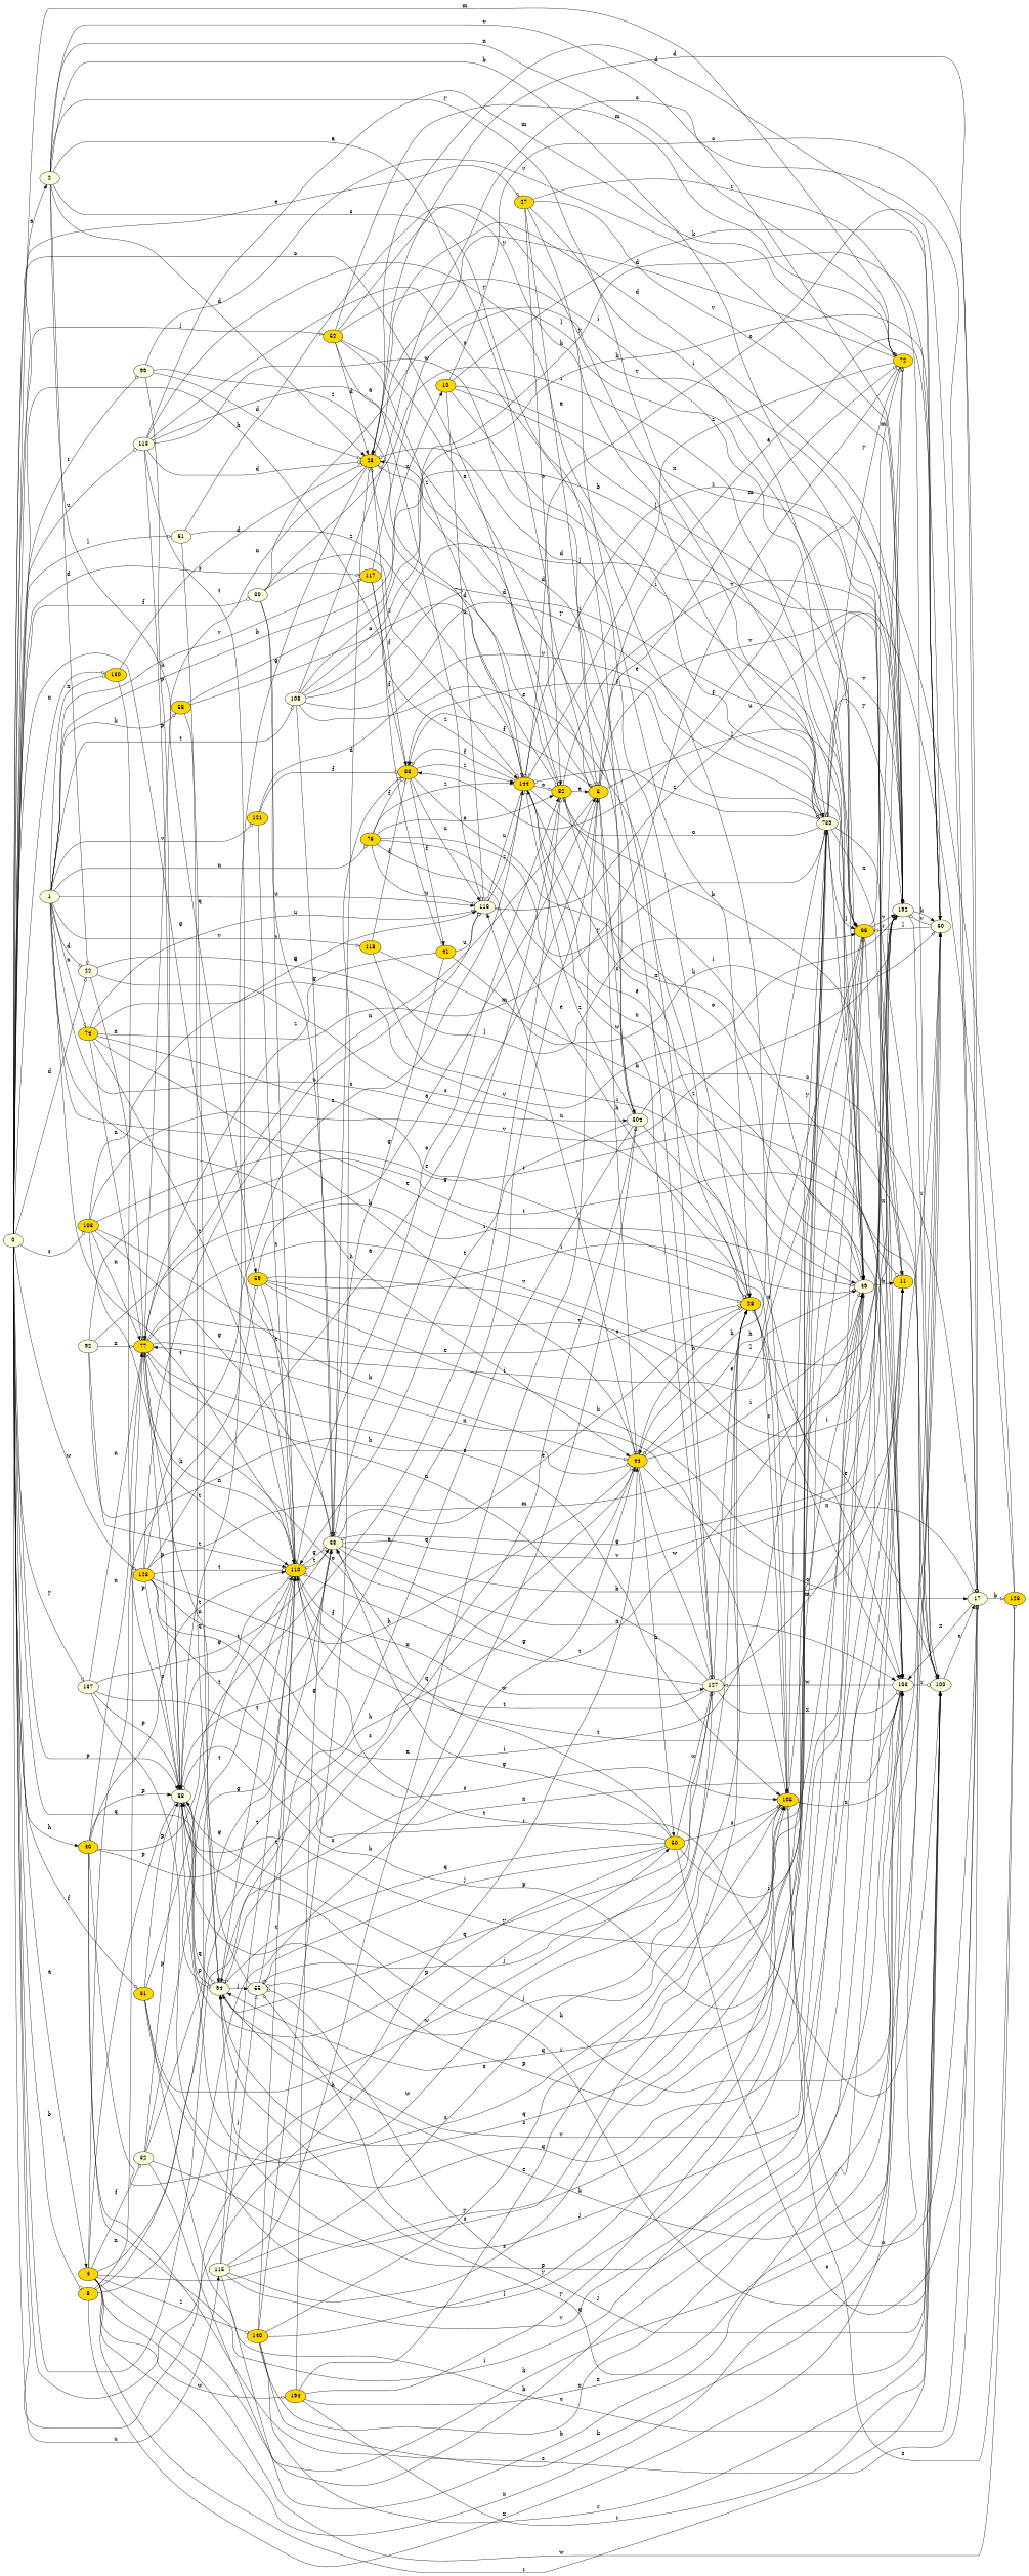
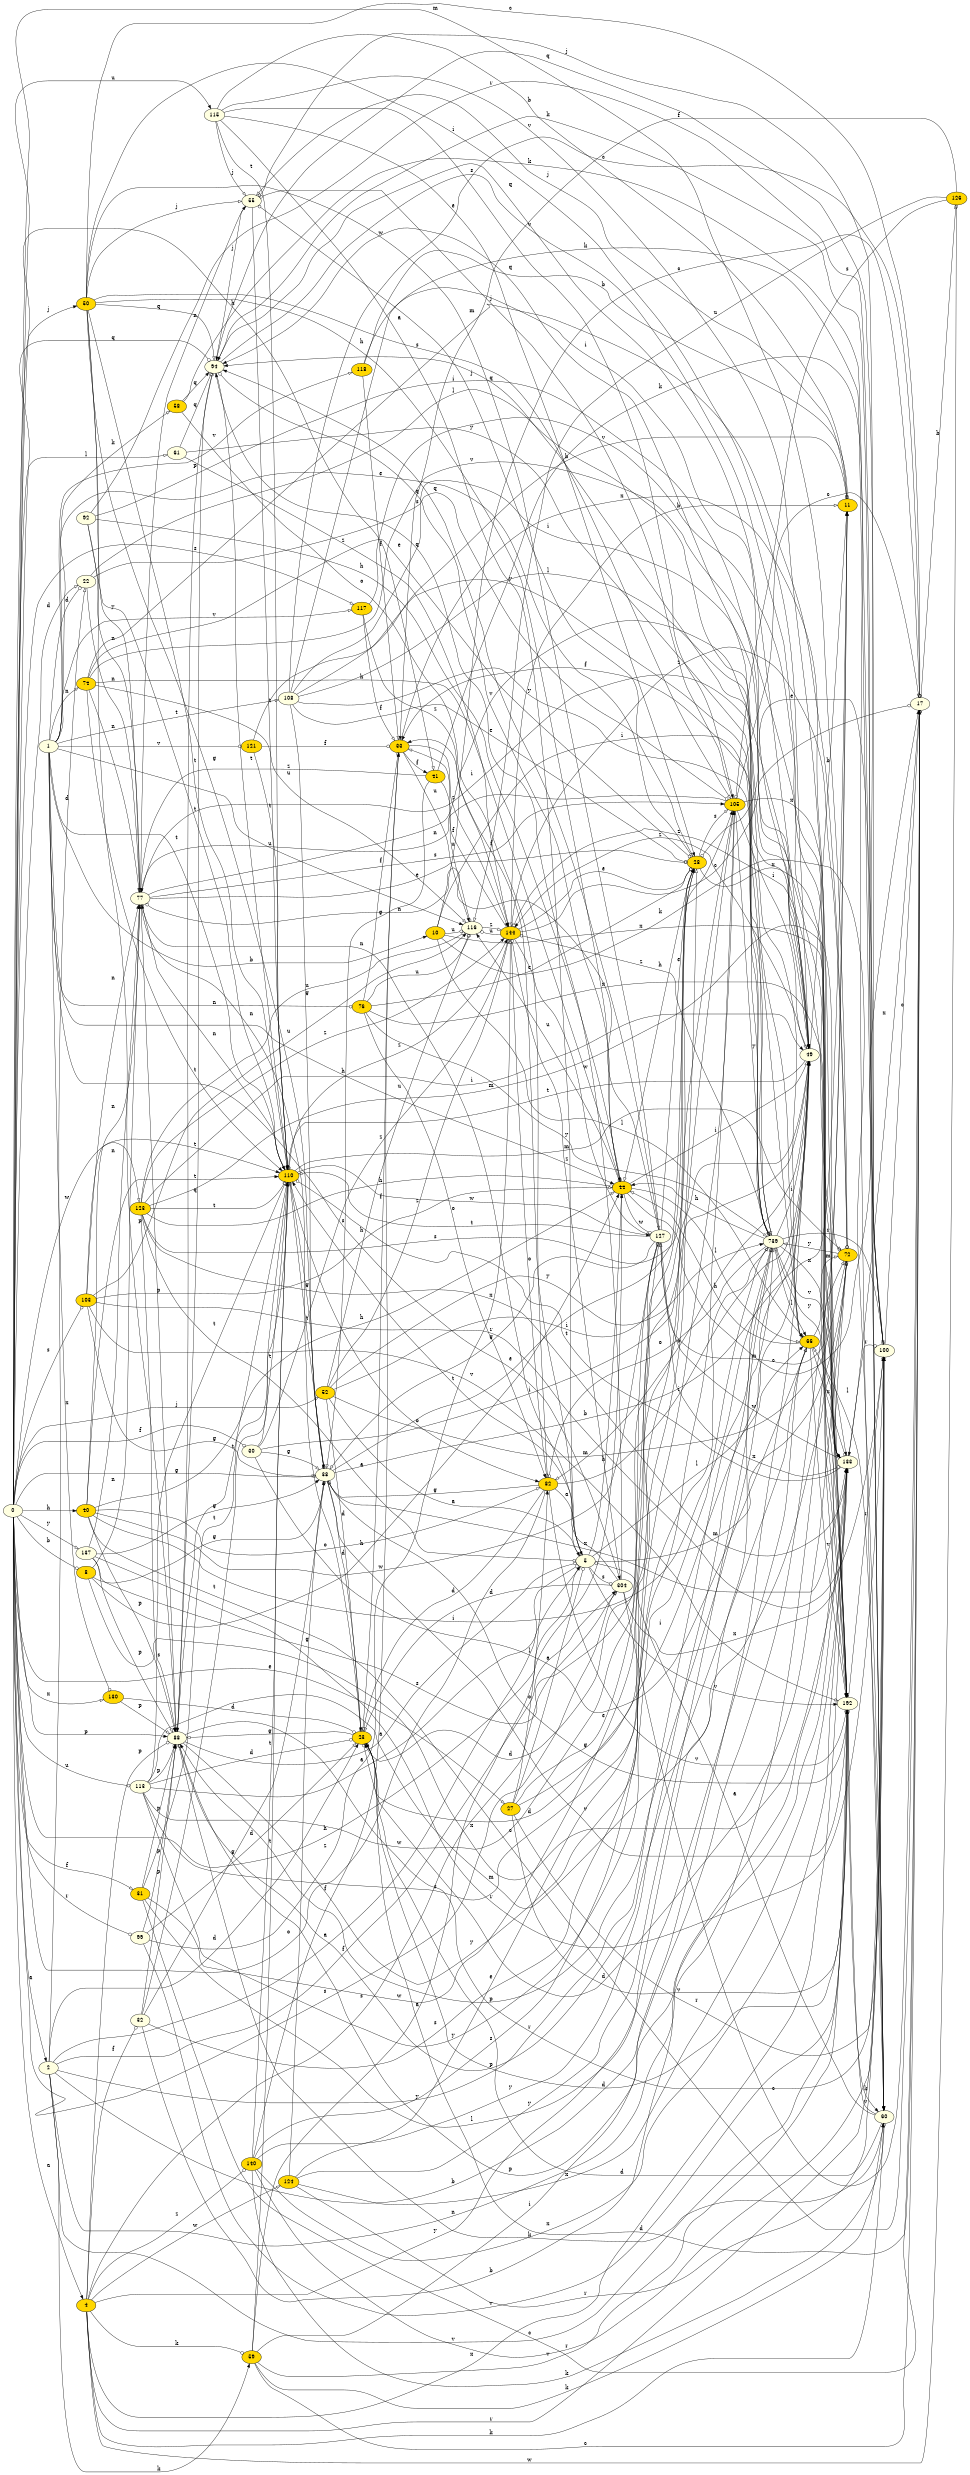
  strict digraph {
    rankdir=LR
    node [fillcolor=gold style=filled]
    edge [arrowhead=odot]
    0 [fillcolor=lightyellow]
    2 [fillcolor=lightyellow]
    4
    8
    22 [fillcolor=lightyellow]
    27
    30 [fillcolor=lightyellow]
    31
    38 [fillcolor=lightyellow]
    40
    41
    44
    50
    n14 [label=52]
    61 [fillcolor=lightyellow]
    72
    82
    88 [fillcolor=lightyellow]
    94 [fillcolor=lightyellow]
    99 [fillcolor=lightyellow]
    103
    n22 [fillcolor=lightyellow label=304]
    113 [fillcolor=lightyellow]
    115 [fillcolor=lightyellow]
    117
    123
    130
    137 [fillcolor=lightyellow]
-   5
+   5 [fillcolor=lightyellow]
    11
    23
    59
    n33 [fillcolor=lightyellow label=192]
    n34 [fillcolor=lightyellow label=739]
    32 [fillcolor=lightyellow]
    60 [fillcolor=lightyellow]
    100 [fillcolor=lightyellow]
-   124 [label=194]
+   124
    126
    133 [fillcolor=lightyellow]
    140
-   77
+   77 [fillcolor=lightyellow]
    66
    105
    28
    49 [fillcolor=lightyellow]
    110
    144
    17 [fillcolor=lightyellow]
    127 [fillcolor=lightyellow]
    116 [fillcolor=lightyellow]
    55 [fillcolor=lightyellow]
    92 [fillcolor=lightyellow]
    33
    1 [fillcolor=lightyellow]
    10
    58
    74
    76
    108 [fillcolor=lightyellow]
    118
    121
    0 -> 2 [arrowhead=normal label=a]
    0 -> 4 [arrowhead=normal label=a]
    0 -> 8 [label=b]
    0 -> 22 [arrowhead=onormal label=d]
    0 -> 27 [arrowhead=onormal label=e]
    0 -> 30 [label=f]
    0 -> 31 [arrowhead=onormal label=f]
    0 -> 38 [label=g]
    0 -> 40 [arrowhead=normal label=h]
    0 -> 41 [arrowhead=onormal label=h]
    0 -> 44 [arrowhead=normal label=h]
    0 -> 50 [arrowhead=normal label=j]
    0 -> n14 [arrowhead=onormal label=j]
    0 -> 61 [arrowhead=onormal label=l]
    0 -> 72 [label=m]
    0 -> 82 [label=o]
    0 -> 88 [arrowhead=normal label=p]
    0 -> 94 [label=q]
    0 -> 99 [label=r]
    0 -> 103 [label=s]
    0 -> n22 [arrowhead=onormal label=s]
    0 -> 113 [label=u]
    0 -> 115 [arrowhead=normal label=u]
    0 -> 117 [arrowhead=onormal label=s]
    0 -> 123 [arrowhead=onormal label=w]
    0 -> 130 [arrowhead=onormal label=x]
    0 -> 137 [arrowhead=onormal label=y]
    2 -> 22 [arrowhead=onormal label=d]
    2 -> 72 [arrowhead=onormal label=n]
-   2 -> n22 [arrowhead=normal label=s]
+   2 -> n22 [arrowhead=normal label=f]
    2 -> 5 [arrowhead=onormal label=a]
    2 -> 11 [arrowhead=normal label=b]
    2 -> 23 [arrowhead=normal label=d]
    2 -> 59 [arrowhead=normal label=k]
    2 -> n33 [arrowhead=onormal label=v]
    2 -> n34 [arrowhead=onormal label=y]
    4 -> 88 [label=p]
    4 -> n22 [arrowhead=onormal label=s]
    4 -> 59 [label=k]
    4 -> n34 [arrowhead=onormal label=y]
    4 -> 32 [label=f]
    4 -> 60 [arrowhead=onormal label=k]
    4 -> 100 [arrowhead=onormal label=r]
    4 -> 124 [arrowhead=onormal label=w]
    4 -> 126 [label=w]
    4 -> 133 [arrowhead=normal label=x]
    4 -> 140 [label=z]
    8 -> 38 [label=g]
    8 -> 44 [arrowhead=normal label=h]
    8 -> 133 [arrowhead=onormal label=x]
    8 -> 77 [arrowhead=onormal label=n]
    22 -> 77 [label=n]
    22 -> 66 [arrowhead=normal label=l]
    22 -> 105 [label=s]
    27 -> 82 [arrowhead=normal label=o]
    27 -> 5 [label=a]
    27 -> n33 [label=v]
    27 -> 100 [label=r]
    27 -> 28 [arrowhead=normal label=e]
    27 -> 49 [arrowhead=normal label=i]
    30 -> 38 [arrowhead=onormal label=g]
    30 -> 66 [arrowhead=onormal label=l]
    30 -> 49 [arrowhead=onormal label=i]
    30 -> 110 [arrowhead=onormal label=t]
    30 -> 144 [arrowhead=onormal label=z]
    31 -> 88 [arrowhead=normal label=p]
    31 -> 66 [arrowhead=onormal label=l]
    31 -> 110 [arrowhead=normal label=t]
    31 -> 17 [arrowhead=onormal label=c]
    31 -> 127 [arrowhead=onormal label=w]
    38 -> 11 [arrowhead=normal label=b]
    38 -> 23 [label=d]
    38 -> n33 [arrowhead=normal label=v]
    38 -> 133 [arrowhead=normal label=x]
    38 -> 28 [arrowhead=onormal label=e]
    38 -> 110 [label=t]
    40 -> 44 [arrowhead=onormal label=h]
    40 -> 82 [arrowhead=onormal label=o]
    40 -> 88 [arrowhead=normal label=p]
    40 -> 77 [label=n]
    40 -> 49 [arrowhead=onormal label=i]
    40 -> 110 [arrowhead=normal label=t]
    40 -> 17 [label=c]
    40 -> 127 [label=w]
    41 -> 38 [arrowhead=onormal label=g]
    41 -> 60 [arrowhead=onormal label=k]
    41 -> 77 [label=z]
    41 -> 116 [label=u]
    44 -> 94 [label=q]
    44 -> 66 [arrowhead=onormal label=l]
    44 -> 49 [arrowhead=onormal label=i]
    44 -> 17 [arrowhead=normal label=c]
    44 -> 127 [label=w]
    44 -> 116 [arrowhead=normal label=u]
    50 -> 38 [arrowhead=normal label=g]
-   44 -> 50 [arrowhead=normal label=h]
+   50 -> 44 [arrowhead=normal label=h]
    50 -> 88 [arrowhead=normal label=p]
    50 -> 94 [arrowhead=onormal label=q]
-   50 -> 77 [arrowhead=onormal label=n]
+   50 -> 77 [arrowhead=onormal label=y]
    50 -> 105 [arrowhead=onormal label=s]
    50 -> 49 [arrowhead=normal label=i]
    50 -> 110 [arrowhead=normal label=t]
    50 -> 17 [label=c]
    50 -> 127 [arrowhead=onormal label=w]
    50 -> 55 [arrowhead=onormal label=j]
    n14 -> 72 [arrowhead=onormal label=m]
    n14 -> 5 [label=a]
    n14 -> 23 [arrowhead=normal label=d]
    n14 -> n34 [arrowhead=normal label=y]
    n14 -> 49 [arrowhead=normal label=i]
    n14 -> 144 [label=z]
    n14 -> 116 [label=u]
    61 -> 94 [label=q]
    61 -> n34 [arrowhead=onormal label=y]
    61 -> 144 [arrowhead=onormal label=z]
    72 -> 23 [label=d]
    72 -> n34 [arrowhead=onormal label=y]
    72 -> 144 [arrowhead=onormal label=z]
    82 -> 38 [arrowhead=onormal label=g]
    82 -> 5 [arrowhead=normal label=a]
    82 -> 23 [arrowhead=onormal label=d]
    82 -> n33 [label=v]
    82 -> 49 [arrowhead=onormal label=i]
    88 -> 94 [label=q]
    88 -> 5 [label=a]
    88 -> n34 [arrowhead=onormal label=y]
    88 -> 60 [arrowhead=normal label=k]
    88 -> 100 [arrowhead=onormal label=r]
    88 -> 110 [arrowhead=onormal label=t]
    94 -> 88 [arrowhead=normal label=p]
    94 -> n33 [label=v]
    94 -> 60 [arrowhead=normal label=k]
    94 -> 110 [label=t]
    94 -> 55 [arrowhead=normal label=j]
    99 -> 88 [arrowhead=normal label=p]
    99 -> 23 [arrowhead=onormal label=d]
    99 -> n33 [arrowhead=normal label=v]
    99 -> 144 [arrowhead=onormal label=z]
    103 -> 38 [arrowhead=onormal label=g]
    103 -> 44 [arrowhead=onormal label=h]
    103 -> n33 [arrowhead=onormal label=v]
    103 -> 100 [label=r]
    103 -> 77 [arrowhead=normal label=n]
    103 -> 110 [arrowhead=normal label=t]
    103 -> 116 [arrowhead=normal label=u]
    n22 -> 94 [arrowhead=normal label=q]
    n22 -> 23 [arrowhead=onormal label=d]
    n22 -> 133 [arrowhead=normal label=x]
    n22 -> 110 [arrowhead=normal label=t]
    n22 -> 144 [label=z]
    n22 -> 17 [label=c]
    113 -> 72 [label=m]
    113 -> 88 [label=p]
    113 -> 5 [label=a]
    113 -> 23 [label=d]
    113 -> n34 [arrowhead=onormal label=y]
    113 -> 105 [arrowhead=normal label=s]
    113 -> 110 [label=t]
    113 -> 127 [label=w]
    115 -> 5 [arrowhead=normal label=a]
    115 -> 11 [arrowhead=onormal label=b]
    115 -> n33 [arrowhead=normal label=v]
    115 -> 105 [arrowhead=normal label=s]
    115 -> 28 [arrowhead=normal label=e]
    115 -> 110 [arrowhead=onormal label=t]
    115 -> 55 [arrowhead=onormal label=j]
    117 -> n33 [arrowhead=normal label=v]
    117 -> 144 [arrowhead=normal label=z]
    117 -> 33 [arrowhead=onormal label=f]
    123 -> 44 [label=h]
    123 -> 72 [label=m]
    123 -> 88 [arrowhead=normal label=s]
    123 -> 5 [label=a]
    123 -> 133 [label=x]
    123 -> 105 [arrowhead=normal label=s]
    123 -> 49 [arrowhead=normal label=i]
    123 -> 110 [label=t]
    123 -> 144 [arrowhead=normal label=z]
    123 -> 116 [label=u]
    130 -> 88 [arrowhead=onormal label=p]
    130 -> 23 [label=d]
    137 -> 38 [arrowhead=normal label=g]
    137 -> 88 [arrowhead=onormal label=p]
    137 -> 100 [arrowhead=onormal label=r]
    137 -> 77 [arrowhead=normal label=n]
    137 -> 105 [label=s]
    5 -> 44 [label=h]
    5 -> 72 [arrowhead=onormal label=m]
    5 -> n22 [label=s]
    5 -> n33 [arrowhead=normal label=v]
    5 -> 77 [arrowhead=normal label=n]
    5 -> 66 [arrowhead=normal label=l]
    5 -> 33 [arrowhead=normal label=f]
    11 -> 55 [arrowhead=onormal label=j]
    23 -> 88 [arrowhead=onormal label=g]
    23 -> 77 [label=n]
    23 -> 33 [arrowhead=normal label=f]
    59 -> 5 [arrowhead=normal label=a]
    59 -> n33 [label=v]
    59 -> 60 [arrowhead=onormal label=k]
    59 -> 49 [label=i]
    59 -> 110 [label=t]
    59 -> 17 [label=c]
    n33 -> 38 [label=g]
    n33 -> 23 [label=d]
    n33 -> n34 [label=y]
    n33 -> 60 [arrowhead=normal label=k]
    n33 -> 100 [arrowhead=normal label=r]
    n33 -> 144 [label=z]
    n34 -> 44 [arrowhead=normal label=h]
    n34 -> 82 [label=o]
    n34 -> 94 [arrowhead=normal label=q]
    n34 -> n33 [label=v]
    n34 -> 100 [arrowhead=onormal label=r]
    n34 -> 133 [arrowhead=normal label=x]
    n34 -> 66 [arrowhead=normal label=l]
    n34 -> 49 [arrowhead=normal label=i]
    n34 -> 144 [label=z]
    n34 -> 33 [arrowhead=normal label=f]
    32 -> 38 [arrowhead=normal label=g]
    32 -> 88 [label=p]
    32 -> 11 [arrowhead=normal label=b]
    32 -> 105 [arrowhead=normal label=s]
    32 -> 110 [label=t]
    60 -> 5 [label=a]
    60 -> 23 [arrowhead=onormal label=d]
    60 -> n33 [label=v]
    60 -> 66 [arrowhead=onormal label=l]
    100 -> 94 [arrowhead=normal label=q]
    100 -> 28 [label=e]
    100 -> 17 [arrowhead=normal label=c]
    100 -> 55 [label=j]
    124 -> 38 [arrowhead=onormal label=g]
    124 -> n34 [arrowhead=onormal label=y]
    124 -> 100 [arrowhead=normal label=r]
    124 -> 133 [arrowhead=normal label=x]
    124 -> 28 [arrowhead=onormal label=e]
    126 -> 105 [label=s]
    126 -> 116 [arrowhead=onormal label=u]
    126 -> 33 [arrowhead=normal label=f]
    133 -> 88 [label=p]
    133 -> 100 [label=r]
    133 -> 110 [label=t]
    133 -> 127 [arrowhead=onormal label=w]
    140 -> n34 [label=y]
    140 -> 60 [label=k]
    140 -> 100 [arrowhead=normal label=r]
    140 -> 133 [arrowhead=normal label=x]
    140 -> 105 [label=s]
    140 -> 110 [arrowhead=onormal label=t]
    140 -> 33 [arrowhead=onormal label=f]
    77 -> 88 [label=p]
    77 -> n33 [arrowhead=normal label=v]
    77 -> 105 [arrowhead=normal label=s]
    77 -> 28 [label=e]
    77 -> 49 [arrowhead=normal label=i]
    66 -> 44 [arrowhead=onormal label=h]
    66 -> 72 [arrowhead=onormal label=m]
    66 -> 88 [label=p]
    66 -> 94 [arrowhead=normal label=q]
    66 -> n33 [arrowhead=normal label=v]
    66 -> 133 [label=x]
    105 -> n34 [label=y]
    105 -> 133 [arrowhead=onormal label=x]
    105 -> 77 [arrowhead=normal label=n]
    105 -> 49 [arrowhead=onormal label=i]
    105 -> 17 [arrowhead=onormal label=c]
    105 -> 55 [label=j]
    28 -> 44 [arrowhead=onormal label=h]
    28 -> 23 [label=d]
    28 -> 133 [arrowhead=normal label=x]
    28 -> 105 [arrowhead=onormal label=s]
    28 -> 55 [label=j]
    49 -> 82 [arrowhead=onormal label=o]
    49 -> 88 [arrowhead=normal label=p]
    49 -> 94 [arrowhead=normal label=q]
    49 -> 11 [arrowhead=normal label=b]
    49 -> 110 [label=t]
    49 -> 144 [arrowhead=normal label=z]
    110 -> 38 [label=g]
+   110 -> 72 [arrowhead=onormal label=m]
    110 -> 82 [arrowhead=normal label=o]
    110 -> 77 [label=n]
-   76 -> 144 [arrowhead=normal label=z]
+   110 -> 144 [arrowhead=normal label=z]
    110 -> 127 [arrowhead=normal label=w]
    144 -> 82 [arrowhead=onormal label=o]
    144 -> 11 [arrowhead=onormal label=b]
    144 -> 28 [label=e]
    144 -> 17 [label=c]
    144 -> 127 [arrowhead=onormal label=w]
    144 -> 116 [label=u]
    144 -> 33 [arrowhead=onormal label=f]
    17 -> 23 [arrowhead=normal label=d]
    17 -> 126 [arrowhead=onormal label=b]
    17 -> 133 [arrowhead=normal label=x]
    127 -> 38 [arrowhead=onormal label=g]
    127 -> 72 [arrowhead=onormal label=m]
    127 -> 94 [arrowhead=normal label=q]
    127 -> 23 [arrowhead=normal label=d]
    127 -> 133 [label=x]
    127 -> 77 [label=n]
    127 -> 28 [arrowhead=normal label=e]
    127 -> 110 [arrowhead=onormal label=t]
    116 -> 144 [arrowhead=onormal label=z]
    55 -> 77 [arrowhead=onormal label=n]
    55 -> 110 [arrowhead=normal label=t]
    92 -> 44 [label=h]
    92 -> 100 [label=r]
    92 -> 77 [arrowhead=onormal label=n]
    92 -> 49 [arrowhead=onormal label=i]
    92 -> 110 [arrowhead=normal label=t]
    33 -> 41 [arrowhead=normal label=f]
    33 -> 133 [arrowhead=normal label=x]
    33 -> 144 [arrowhead=normal label=z]
    33 -> 116 [arrowhead=normal label=u]
    1 -> 22 [label=d]
    1 -> 44 [arrowhead=normal label=h]
    1 -> n22 [arrowhead=normal label=s]
    1 -> 117 [arrowhead=onormal label=v]
    1 -> 130 [label=x]
    1 -> 28 [arrowhead=onormal label=e]
    1 -> 110 [arrowhead=onormal label=t]
    1 -> 116 [arrowhead=normal label=u]
    1 -> 10 [arrowhead=normal label=b]
    1 -> 58 [arrowhead=onormal label=k]
    1 -> 74 [arrowhead=onormal label=n]
    1 -> 76 [label=n]
    1 -> 108 [arrowhead=onormal label=t]
    1 -> 118 [arrowhead=onormal label=v]
    1 -> 121 [label=v]
    10 -> 60 [arrowhead=normal label=k]
    10 -> 133 [arrowhead=onormal label=x]
    10 -> 66 [arrowhead=onormal label=l]
    10 -> 49 [label=i]
    10 -> 17 [label=c]
    10 -> 116 [label=u]
    58 -> 82 [label=o]
    58 -> 94 [arrowhead=normal label=q]
    58 -> 60 [arrowhead=normal label=k]
    74 -> 44 [label=h]
    74 -> 72 [label=m]
    74 -> n33 [arrowhead=normal label=v]
    74 -> 77 [arrowhead=onormal label=n]
    74 -> 28 [label=e]
    74 -> 110 [arrowhead=normal label=t]
    74 -> 116 [arrowhead=onormal label=u]
    76 -> 82 [arrowhead=normal label=o]
    76 -> n34 [arrowhead=onormal label=y]
    76 -> 133 [arrowhead=onormal label=x]
    76 -> 28 [label=e]
    76 -> 116 [label=u]
    76 -> 33 [label=f]
    108 -> 38 [label=g]
    108 -> 11 [label=b]
    108 -> n34 [arrowhead=onormal label=y]
    108 -> 60 [arrowhead=normal label=k]
    108 -> 66 [label=l]
    108 -> 28 [label=e]
    108 -> 49 [arrowhead=normal label=i]
    108 -> 17 [label=c]
    118 -> 11 [label=b]
    118 -> 49 [arrowhead=normal label=i]
    118 -> 33 [arrowhead=onormal label=f]
    121 -> n34 [arrowhead=onormal label=y]
    121 -> 110 [label=t]
    121 -> 33 [label=f]
  }
